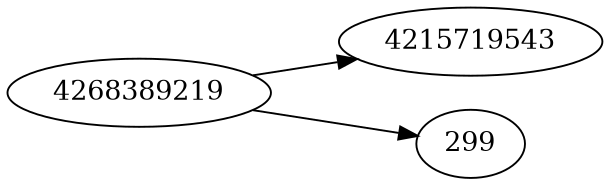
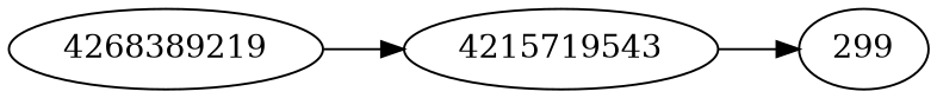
  strict digraph {
    rankdir=LR
    n1 [label=4268389219]
    4215719543
    299
    n1 -> 4215719543
-   n1 -> 299
+   4215719543 -> 299
  }
